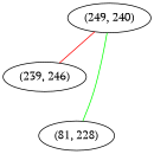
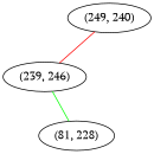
  graph {
    fontname="PT Serif"
    node [fontname="PT Serif"]
    edge [fontname="PT Serif"]
    "(249, 240)"
    "(239, 246)"
    "(81, 228)"
    "(249, 240)" -- "(239, 246)" [color=red weight=1]
-   "(249, 240)" -- "(81, 228)" [color=green weight=2]
+   "(239, 246)" -- "(81, 228)" [color=green weight=2]
  }
